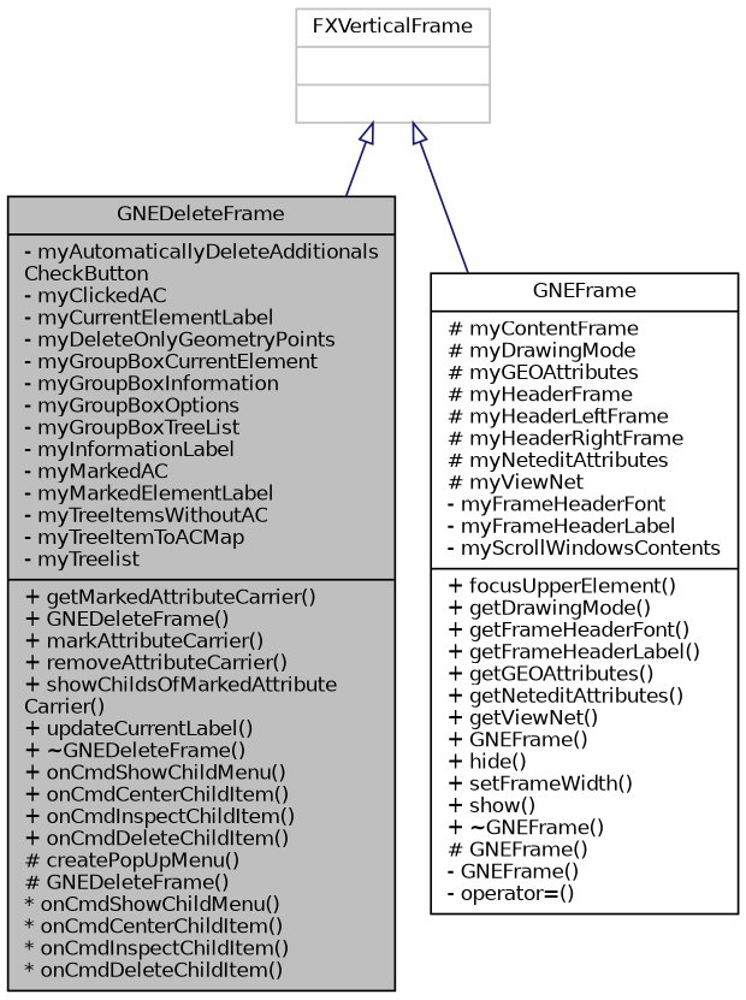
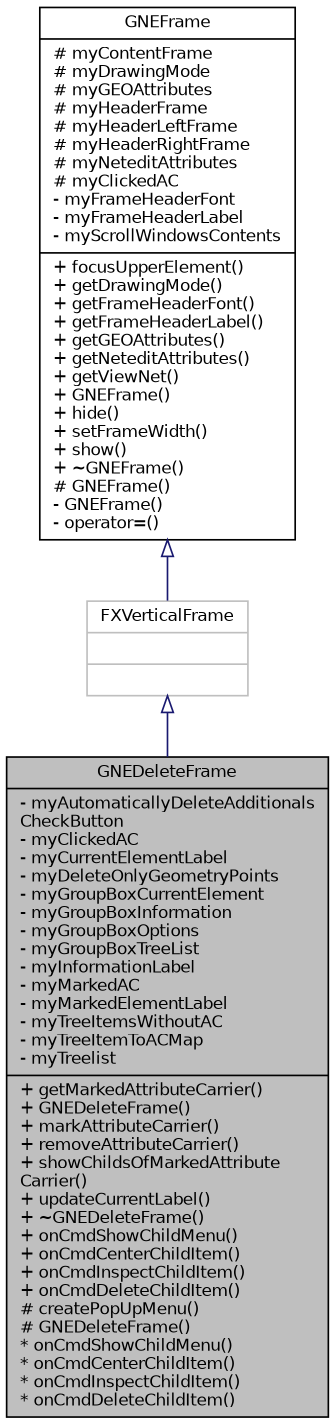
  digraph {
    node [color=black fillcolor=white fontname=Helvetica fontsize=10 shape=record style=filled]
    edge [arrowtail=onormal color=midnightblue dir=back fontname=Helvetica fontsize=10 labelfontname=Helvetica labelfontsize=10 style=solid]
    n1 [fillcolor=grey75 fontcolor=black height=0.2 label="{GNEDeleteFrame\n|- myAutomaticallyDeleteAdditionals\lCheckButton\l- myClickedAC\l- myCurrentElementLabel\l- myDeleteOnlyGeometryPoints\l- myGroupBoxCurrentElement\l- myGroupBoxInformation\l- myGroupBoxOptions\l- myGroupBoxTreeList\l- myInformationLabel\l- myMarkedAC\l- myMarkedElementLabel\l- myTreeItemsWithoutAC\l- myTreeItemToACMap\l- myTreelist\l|+ getMarkedAttributeCarrier()\l+ GNEDeleteFrame()\l+ markAttributeCarrier()\l+ removeAttributeCarrier()\l+ showChildsOfMarkedAttribute\lCarrier()\l+ updateCurrentLabel()\l+ ~GNEDeleteFrame()\l+ onCmdShowChildMenu()\l+ onCmdCenterChildItem()\l+ onCmdInspectChildItem()\l+ onCmdDeleteChildItem()\l# createPopUpMenu()\l# GNEDeleteFrame()\l* onCmdShowChildMenu()\l* onCmdCenterChildItem()\l* onCmdInspectChildItem()\l* onCmdDeleteChildItem()\l}" width=0.4]
-   n2 [height=0.2 label="{GNEFrame\n|# myContentFrame\l# myDrawingMode\l# myGEOAttributes\l# myHeaderFrame\l# myHeaderLeftFrame\l# myHeaderRightFrame\l# myNeteditAttributes\l# myViewNet\l- myFrameHeaderFont\l- myFrameHeaderLabel\l- myScrollWindowsContents\l|+ focusUpperElement()\l+ getDrawingMode()\l+ getFrameHeaderFont()\l+ getFrameHeaderLabel()\l+ getGEOAttributes()\l+ getNeteditAttributes()\l+ getViewNet()\l+ GNEFrame()\l+ hide()\l+ setFrameWidth()\l+ show()\l+ ~GNEFrame()\l# GNEFrame()\l- GNEFrame()\l- operator=()\l}" width=0.4]
+   n2 [height=0.2 label="{GNEFrame\n|# myContentFrame\l# myDrawingMode\l# myGEOAttributes\l# myHeaderFrame\l# myHeaderLeftFrame\l# myHeaderRightFrame\l# myNeteditAttributes\l# myClickedAC\l- myFrameHeaderFont\l- myFrameHeaderLabel\l- myScrollWindowsContents\l|+ focusUpperElement()\l+ getDrawingMode()\l+ getFrameHeaderFont()\l+ getFrameHeaderLabel()\l+ getGEOAttributes()\l+ getNeteditAttributes()\l+ getViewNet()\l+ GNEFrame()\l+ hide()\l+ setFrameWidth()\l+ show()\l+ ~GNEFrame()\l# GNEFrame()\l- GNEFrame()\l- operator=()\l}" width=0.4]
    n3 [color=grey75 height=0.2 label="{FXVerticalFrame\n||}" width=0.4]
    n3 -> n1
-   n3 -> n2
+   n2 -> n3
  }
